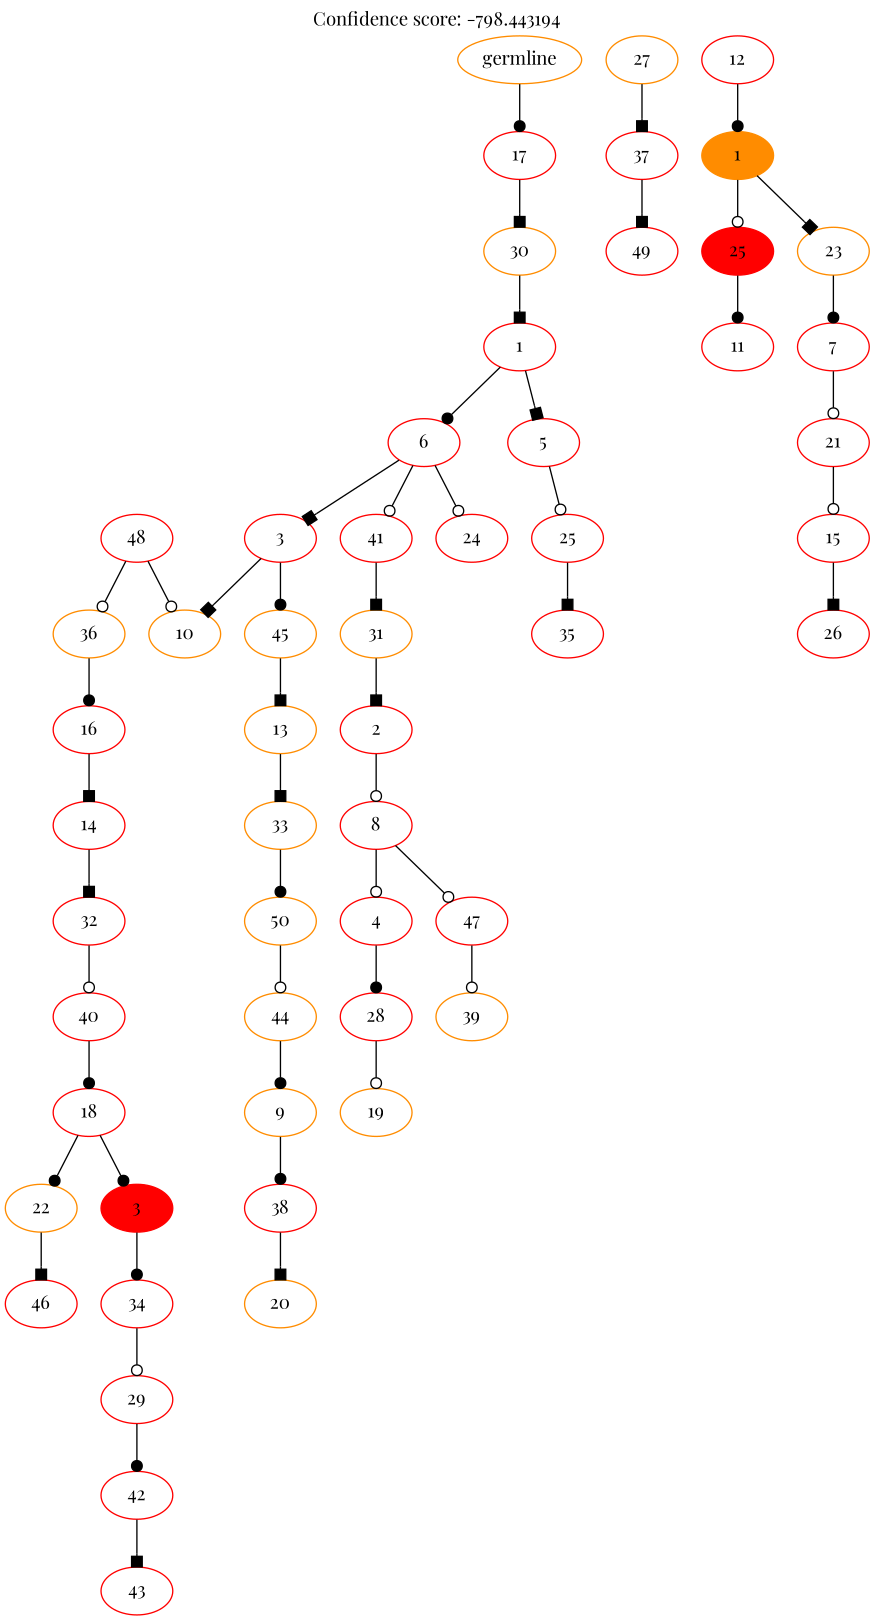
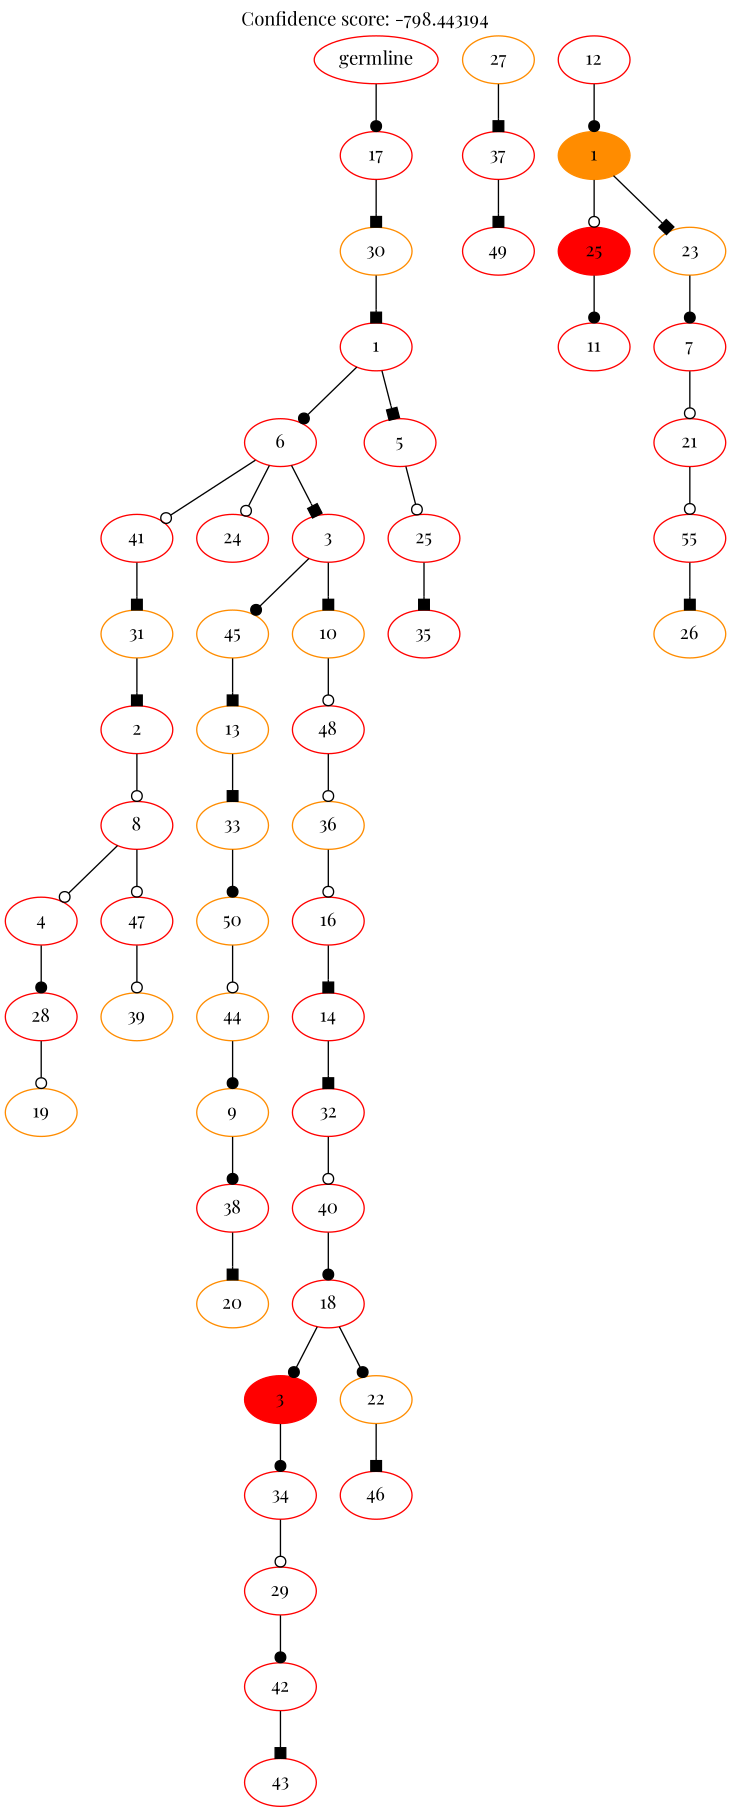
  digraph {
    fontname="Playfair Display"
    label="Confidence score: -798.443194"
    labelloc=t
    node [color=red fontname="Playfair Display"]
    edge [arrowhead=box fontname="Playfair Display"]
    n1 [label=28]
    n2 [color=darkorange label=19]
    n3 [label=4]
    n4 [label=8]
    n5 [label=47]
    n6 [label=2]
    n7 [color=darkorange label=31]
    n8 [label=41]
    n9 [color=darkorange label=39]
    n10 [label=49]
    n11 [label=37]
    n12 [color=darkorange label=27]
    n13 [label=24]
    n14 [label=38]
    n15 [color=darkorange label=20]
    n16 [color=darkorange label=9]
    n17 [color=darkorange label=44]
    n18 [color=darkorange label=50]
    n19 [color=darkorange label=33]
    n20 [color=darkorange label=13]
    n21 [color=darkorange label=45]
    n22 [label=3 style=filled]
    n23 [label=34]
    n24 [label=29]
    n25 [label=42]
    n26 [label=43]
    n27 [label=46]
    n28 [color=darkorange label=22]
    n29 [label=18]
    n30 [label=40]
    n31 [label=32]
    n32 [label=14]
    n33 [label=16]
    n34 [color=darkorange label=36]
    n35 [label=48]
    n36 [color=darkorange label=10]
    n37 [label=3]
    n38 [label=6]
    n39 [label=25 style=filled]
    n40 [label=11]
-   n41 [label=15]
-   n42 [label=26]
+   n41 [label=55]
+   n42 [color=darkorange label=26]
    n43 [label=21]
    n44 [label=7]
    n45 [color=darkorange label=23]
    n46 [color=darkorange label=1 style=filled]
    n47 [label=12]
    n48 [label=35]
    n49 [label=25]
    n50 [label=5]
    n51 [label=1]
    n52 [color=darkorange label=30]
    n53 [label=17]
-   n54 [color=darkorange label=germline]
+   n54 [label=germline]
    n1 -> n2 [arrowhead=odot]
    n3 -> n1 [arrowhead=dot]
    n4 -> n3 [arrowhead=odot]
    n4 -> n5 [arrowhead=odot]
    n5 -> n9 [arrowhead=odot]
    n6 -> n4 [arrowhead=odot]
    n7 -> n6
    n8 -> n7
    n11 -> n10
    n12 -> n11
    n14 -> n15
    n16 -> n14 [arrowhead=dot]
    n17 -> n16 [arrowhead=dot]
    n18 -> n17 [arrowhead=odot]
    n19 -> n18 [arrowhead=dot]
    n20 -> n19
    n21 -> n20
    n22 -> n23 [arrowhead=dot]
    n23 -> n24 [arrowhead=odot]
    n24 -> n25 [arrowhead=dot]
    n25 -> n26
    n28 -> n27
    n29 -> n22 [arrowhead=dot]
    n29 -> n28 [arrowhead=dot]
    n30 -> n29 [arrowhead=dot]
    n31 -> n30 [arrowhead=odot]
    n32 -> n31
    n33 -> n32
-   n34 -> n33 [arrowhead=dot]
+   n34 -> n33 [arrowhead=odot]
    n35 -> n34 [arrowhead=odot]
-   n35 -> n36 [arrowhead=odot]
+   n36 -> n35 [arrowhead=odot]
    n37 -> n21 [arrowhead=dot]
    n37 -> n36
    n38 -> n8 [arrowhead=odot]
    n38 -> n13 [arrowhead=odot]
    n38 -> n37
    n39 -> n40 [arrowhead=dot]
    n41 -> n42
    n43 -> n41 [arrowhead=odot]
    n44 -> n43 [arrowhead=odot]
    n45 -> n44 [arrowhead=dot]
    n46 -> n39 [arrowhead=odot]
    n46 -> n45
    n47 -> n46 [arrowhead=dot]
    n49 -> n48
    n50 -> n49 [arrowhead=odot]
    n51 -> n38 [arrowhead=dot]
    n51 -> n50
    n52 -> n51
    n53 -> n52
    n54 -> n53 [arrowhead=dot]
  }
